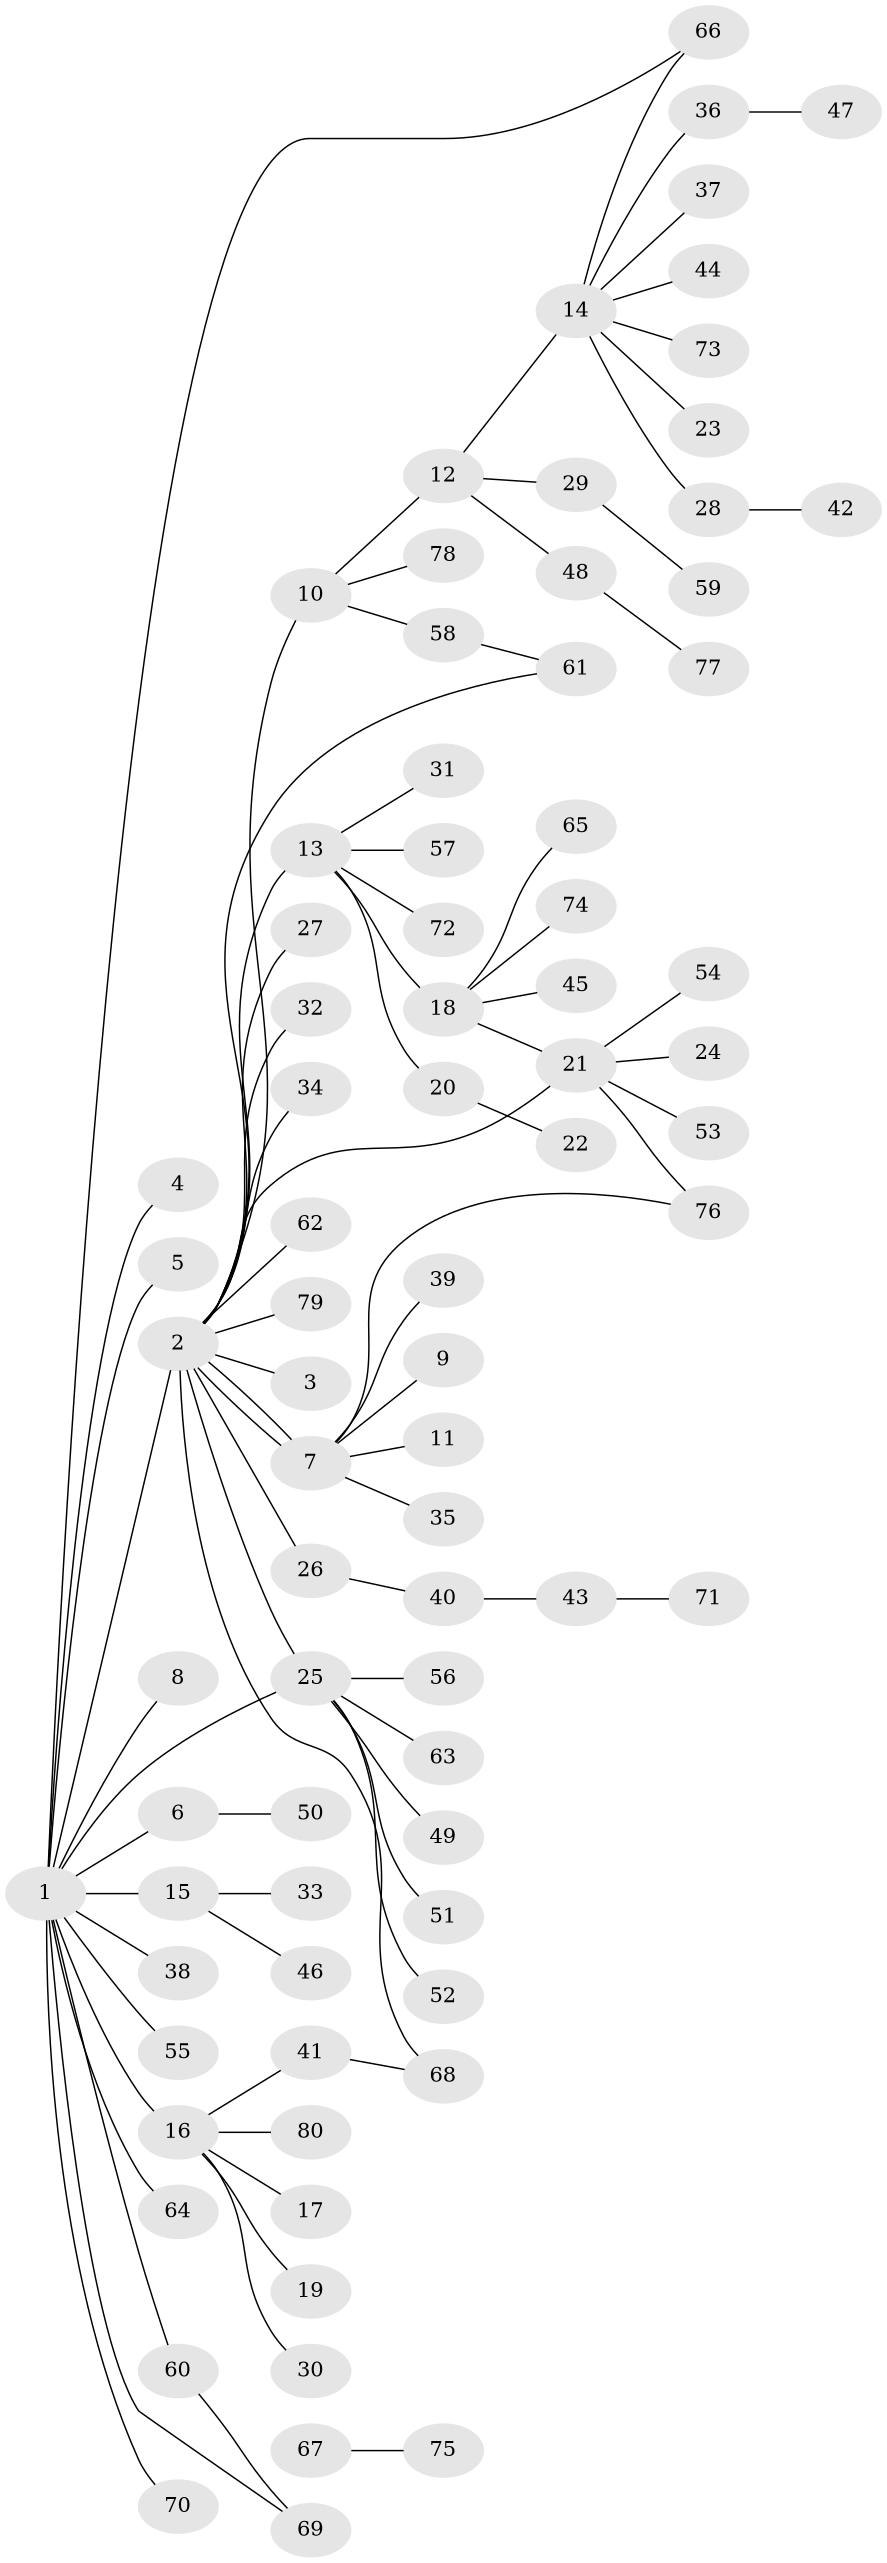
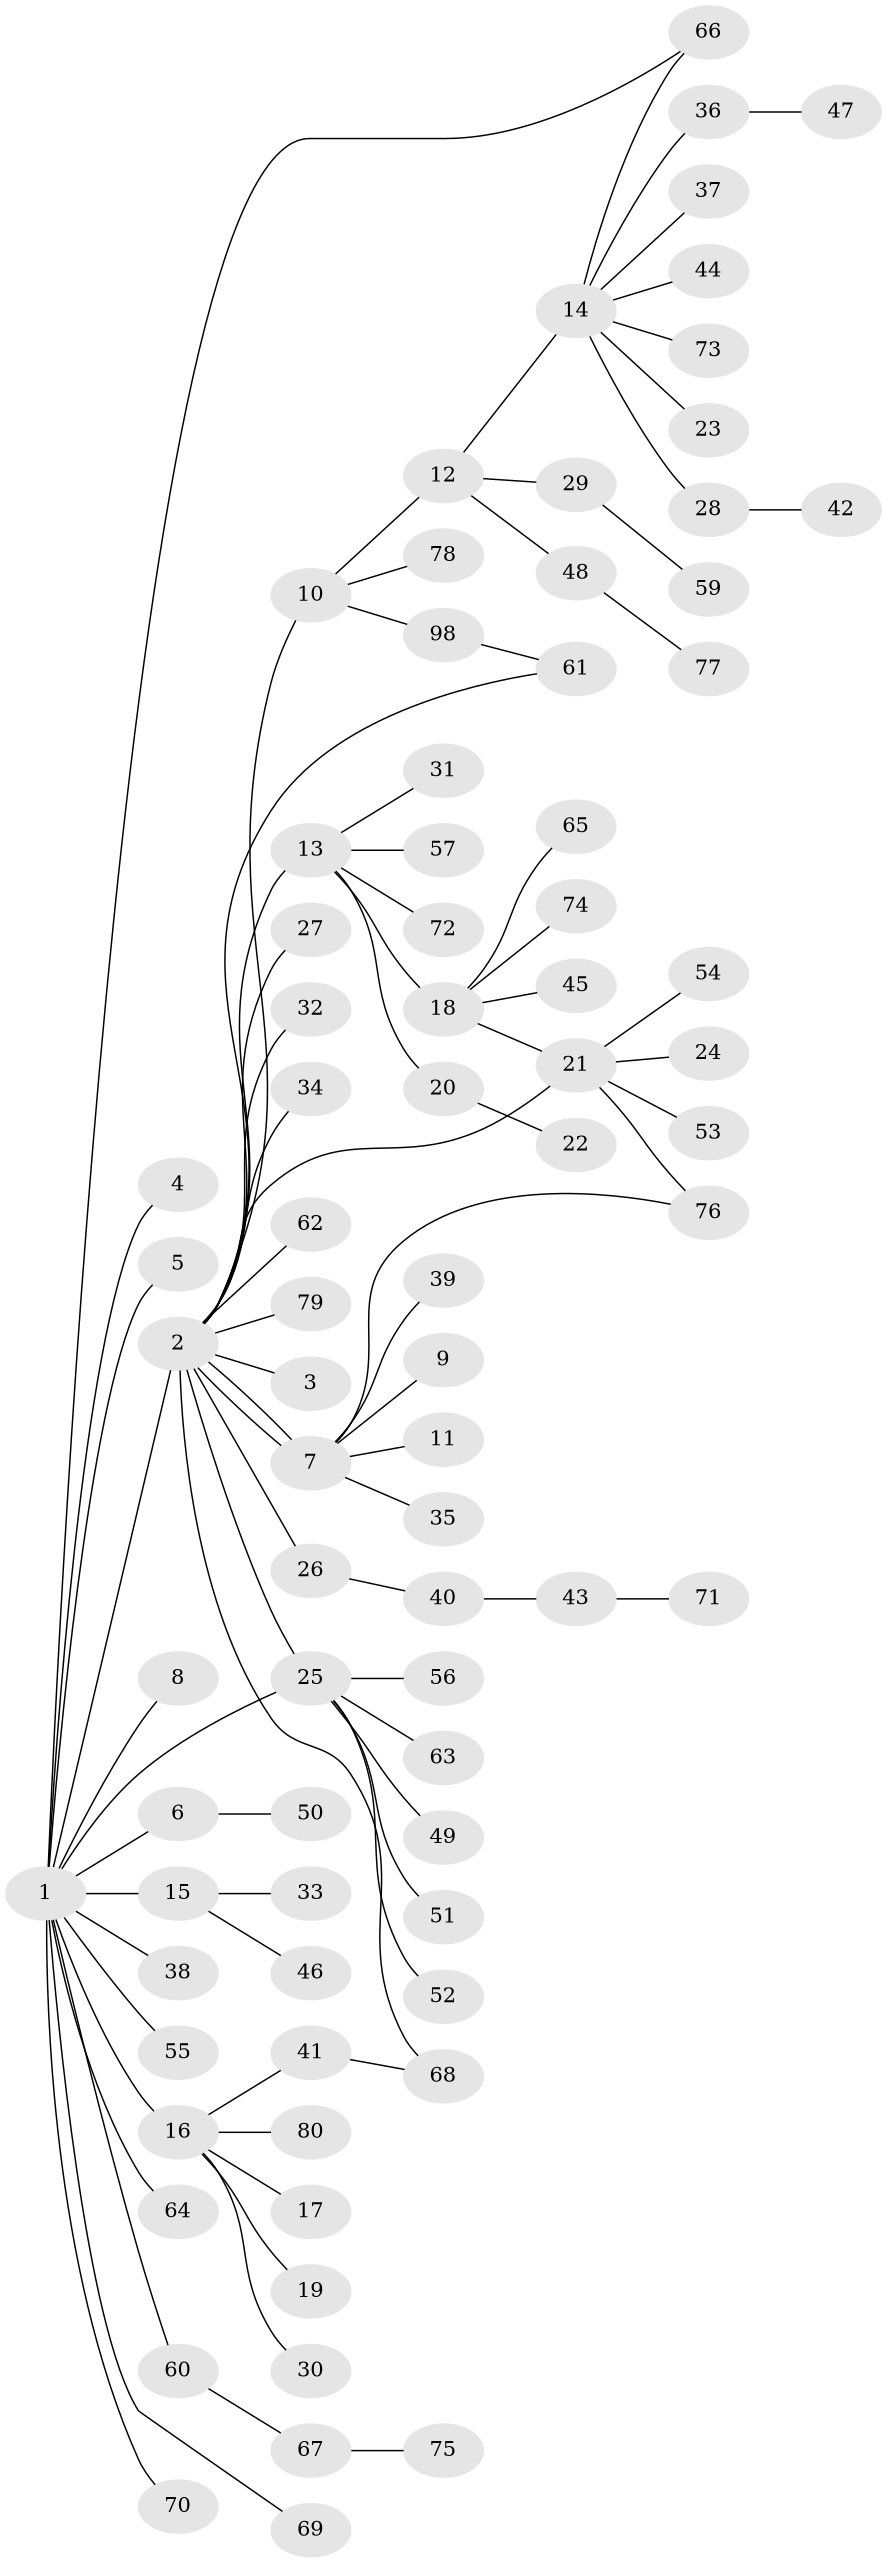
  graph {
    rankdir=LR
    node [color=gray90 style=filled]
    1
    2
    4
    5
    6
    8
    15
    16
    25
    38
    55
    60
    64
    66
    69
    70
    3
    7
    10
    13
    21
    26
    27
    32
    34
    61
    62
    68
    79
    50
    33
    46
    17
    19
    30
    41
    80
    49
    51
    52
    56
    63
    67
    9
    11
    35
    39
    76
    12
-   58
+   58 [label=98]
    78
    18
    20
    31
    57
    72
    24
    53
    54
    40
    14
    29
    48
    23
    28
    36
    37
    44
    73
    59
    77
    45
    65
    74
    22
    42
    47
    43
    71
    75
    1 -- 2
    1 -- 4
    1 -- 5
    1 -- 6
    1 -- 8
    1 -- 15
    1 -- 16
    1 -- 25
    1 -- 38
    1 -- 55
    1 -- 60
    1 -- 64
    1 -- 66
    1 -- 69
    1 -- 70
    2 -- 25
    2 -- 3
    2 -- 7
    2 -- 7
    2 -- 10
    2 -- 13
    2 -- 21
    2 -- 26
    2 -- 27
    2 -- 32
    2 -- 34
    2 -- 61
    2 -- 62
    2 -- 68
    2 -- 79
    6 -- 50
    15 -- 33
    15 -- 46
    16 -- 17
    16 -- 19
    16 -- 30
    16 -- 41
    16 -- 80
    25 -- 49
    25 -- 51
    25 -- 52
    25 -- 56
    25 -- 63
-   60 -- 69
+   60 -- 67
    7 -- 9
    7 -- 11
    7 -- 35
    7 -- 39
    7 -- 76
    10 -- 12
    10 -- 58
    10 -- 78
    13 -- 18
    13 -- 20
    13 -- 31
    13 -- 57
    13 -- 72
    21 -- 76
    21 -- 24
    21 -- 53
    21 -- 54
    26 -- 40
    41 -- 68
    67 -- 75
    12 -- 14
    12 -- 29
    12 -- 48
    58 -- 61
    18 -- 21
    18 -- 45
    18 -- 65
    18 -- 74
    20 -- 22
    40 -- 43
    14 -- 66
    14 -- 23
    14 -- 28
    14 -- 36
    14 -- 37
    14 -- 44
    14 -- 73
    29 -- 59
    48 -- 77
    28 -- 42
    36 -- 47
    43 -- 71
  }
